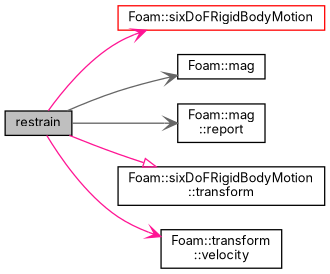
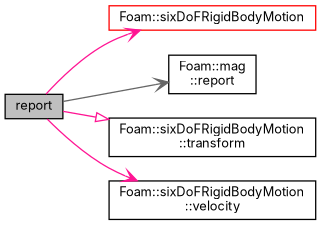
  digraph {
    fontname=Inter
    rankdir=LR
    node [color=black fontname=Inter fontsize=10 shape=record]
    edge [arrowhead=vee color=deeppink fontname=Inter fontsize=10 labelfontname=FreeSans labelfontsize=10 style=solid]
-   n1 [fillcolor=grey75 fontcolor=black height=0.2 label=restrain style=filled width=0.4]
+   n1 [fillcolor=grey75 fontcolor=black height=0.2 label=report style=filled width=0.4]
    n2 [color=red height=0.2 label="Foam::sixDoFRigidBodyMotion" width=0.4]
-   n3 [height=0.2 label="Foam::mag" width=0.4]
    n4 [height=0.2 label="Foam::mag\l::report" width=0.4]
    n5 [height=0.2 label="Foam::sixDoFRigidBodyMotion\l::transform" width=0.4]
-   n6 [height=0.2 label="Foam::transform\l::velocity" width=0.4]
+   n6 [height=0.2 label="Foam::sixDoFRigidBodyMotion\l::velocity" width=0.4]
    n1 -> n2
-   n1 -> n3 [color=gray40]
    n1 -> n4 [color=gray40]
    n1 -> n5 [arrowhead=onormal]
    n1 -> n6
  }
